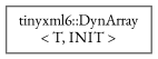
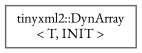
  digraph {
    rankdir=LR
    fontname="EB Garamond"
-   n1 [color=grey40 fillcolor=white fontname="EB Garamond" fontsize=10 height=0.2 label="tinyxml6::DynArray\l\< T, INIT \>" shape=box style=filled width=0.4]
+   n1 [color=grey40 fillcolor=white fontname="EB Garamond" fontsize=10 height=0.2 label="tinyxml2::DynArray\l\< T, INIT \>" shape=box style=filled width=0.4]
  }
